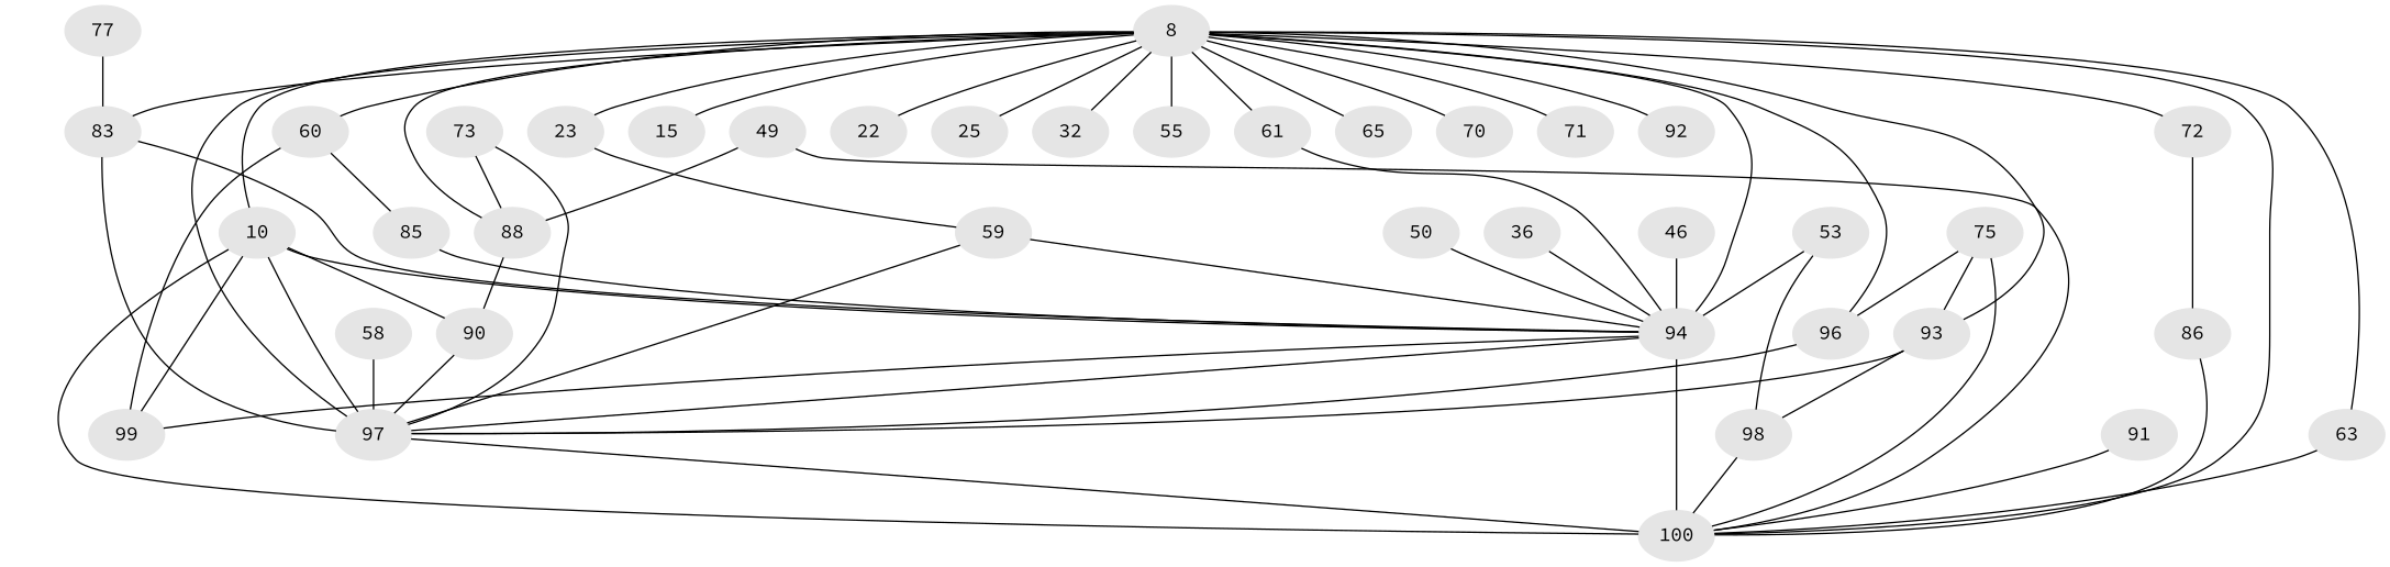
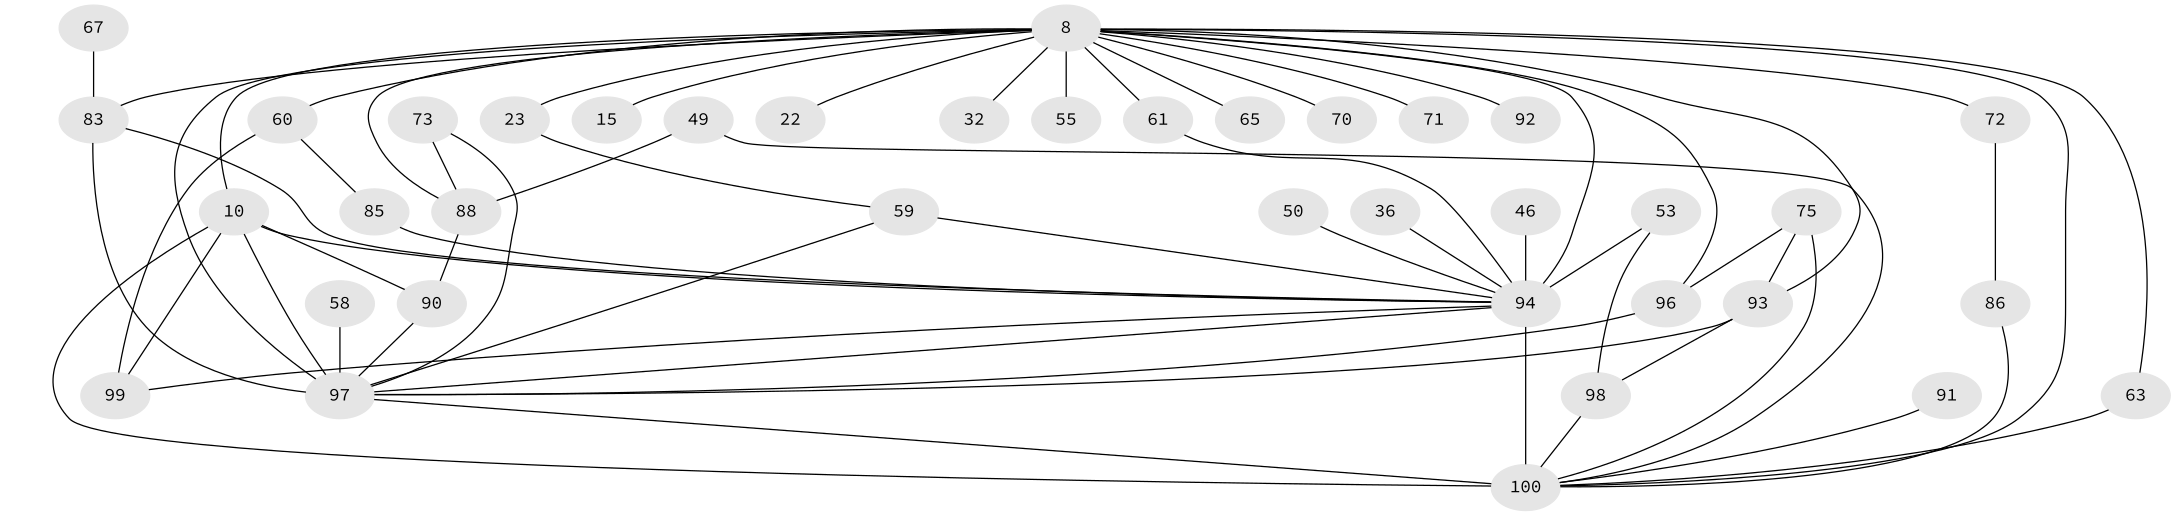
  graph {
    fontname="Source Code Pro"
    node [color=gray90 fontname="Source Code Pro" style=filled]
    edge [fontname="Source Code Pro"]
    n1 [label=8 super="+3+7"]
    10 [super="+1"]
    15
    22
    23 [super="+11"]
-   25
    32
    55
    60
    61 [super="+34"]
    63
    65
    70
    71
    72
    83 [super="+62+64"]
    88 [super="+30+43"]
    92
    93 [super="+87+80"]
    94 [super="+24+33+84"]
    96 [super="+56+74"]
    97 [super="+95"]
    100 [super="+37+69+76+89"]
    90 [super="+16"]
    99 [super="+68"]
    59 [super="+40"]
    85
    86
    98 [super="+78"]
-   67 [label=77]
+   67
    36
    n32 [label=46]
    50
    53
    58
    73
    75 [super="+66"]
    n38 [label=49]
    91 [super="+49"]
    n1 -- 10 [weight=8]
    n1 -- 15 [weight=2]
    n1 -- 22 [weight=2]
    n1 -- 23 [weight=3]
-   n1 -- 25 [weight=2]
    n1 -- 32
    n1 -- 55 [weight=2]
    n1 -- 60 [weight=2]
    n1 -- 61 [weight=2]
    n1 -- 63
    n1 -- 65 [weight=2]
    n1 -- 70 [weight=2]
    n1 -- 71 [weight=2]
    n1 -- 72 [weight=2]
    n1 -- 83 [weight=4]
    n1 -- 88 [weight=3]
    n1 -- 92 [weight=2]
    n1 -- 93 [weight=4]
    n1 -- 94 [weight=14]
    n1 -- 96 [weight=2]
    n1 -- 97 [weight=11]
    n1 -- 100 [weight=5]
    10 -- 94 [weight=4]
    10 -- 97 [weight=4]
    10 -- 100 [weight=3]
    10 -- 90
    10 -- 99
    23 -- 59
    60 -- 99
    60 -- 85
    61 -- 94
    63 -- 100
    72 -- 86
    83 -- 94
    83 -- 97 [weight=2]
    88 -- 90
    93 -- 97
    93 -- 98
    94 -- 97 [weight=6]
    94 -- 100 [weight=8]
    94 -- 99
    96 -- 97 [weight=4]
    97 -- 100 [weight=4]
    90 -- 97
    59 -- 94 [weight=2]
    59 -- 97
    85 -- 94
    86 -- 100
    98 -- 100 [weight=3]
    67 -- 83
    36 -- 94
    n32 -- 94
    50 -- 94
    53 -- 94 [weight=2]
    53 -- 98
    58 -- 97 [weight=2]
    73 -- 88
    73 -- 97
    75 -- 93
    75 -- 96
    75 -- 100
    n38 -- 88
    n38 -- 100
    91 -- 100 [weight=2]
  }
